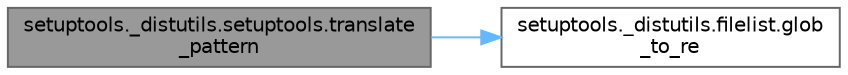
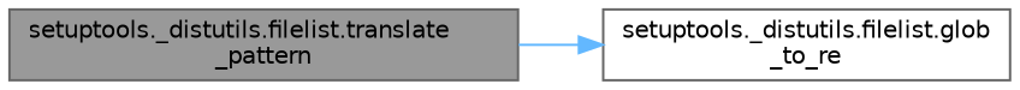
  digraph {
    rankdir=LR
    node [fontname=Helvetica fontsize=10 shape=box style=filled]
-   n1 [color=gray40 fillcolor=grey60 fontcolor=black height=0.2 label="setuptools._distutils.setuptools.translate\l_pattern" width=0.4]
+   n1 [color=gray40 fillcolor=grey60 fontcolor=black height=0.2 label="setuptools._distutils.filelist.translate\l_pattern" width=0.4]
    n2 [color=grey40 fillcolor=white height=0.2 label="setuptools._distutils.filelist.glob\l_to_re" width=0.4]
    n1 -> n2 [color=steelblue1 fontname=Helvetica fontsize=10 labelfontname=Helvetica labelfontsize=10 style=solid]
  }
